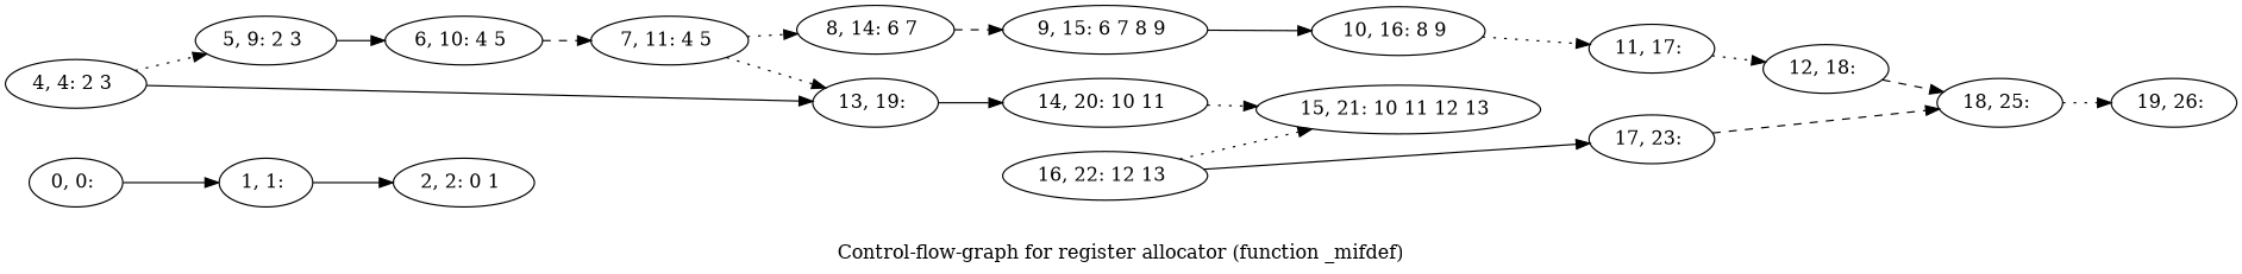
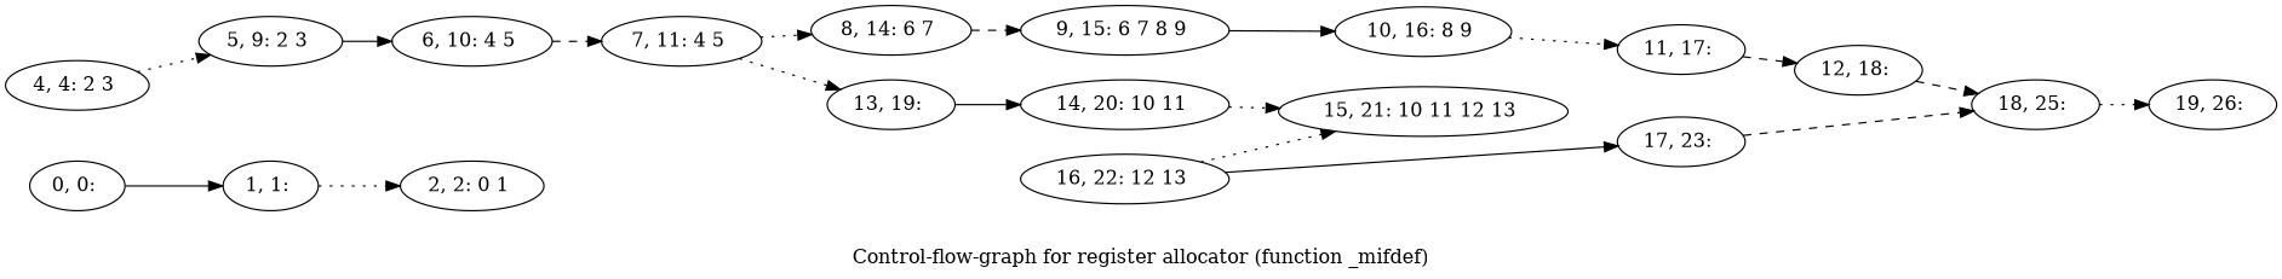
  digraph {
    label="Control-flow-graph for register allocator (function _mifdef)"
    rankdir=LR
    edge [style=dotted]
    n1 [label="0, 0: "]
    n2 [label="1, 1: "]
    n3 [label="2, 2: 0 1 "]
    n4 [label="4, 4: 2 3 "]
    n5 [label="5, 9: 2 3 "]
    n6 [label="13, 19: "]
    n7 [label="6, 10: 4 5 "]
    n8 [label="14, 20: 10 11 "]
    n9 [label="7, 11: 4 5 "]
    n10 [label="8, 14: 6 7 "]
    n11 [label="9, 15: 6 7 8 9 "]
    n12 [label="10, 16: 8 9 "]
    n13 [label="11, 17: "]
    n14 [label="12, 18: "]
    n15 [label="18, 25: "]
    n16 [label="19, 26: "]
    n17 [label="15, 21: 10 11 12 13 "]
    n18 [label="16, 22: 12 13 "]
    n19 [label="17, 23: "]
    n1 -> n2 [style=solid]
-   n2 -> n3 [style=solid]
+   n2 -> n3
    n4 -> n5
-   n4 -> n6 [style=solid]
    n5 -> n7 [style=solid]
    n6 -> n8 [style=solid]
    n7 -> n9 [style=dashed]
    n8 -> n17
    n9 -> n6
    n9 -> n10
    n10 -> n11 [style=dashed]
    n11 -> n12 [style=solid]
    n12 -> n13
-   n13 -> n14
+   n13 -> n14 [style=dashed]
    n14 -> n15 [style=dashed]
    n15 -> n16
    n18 -> n17
    n18 -> n19 [style=solid]
    n19 -> n15 [style=dashed]
  }
